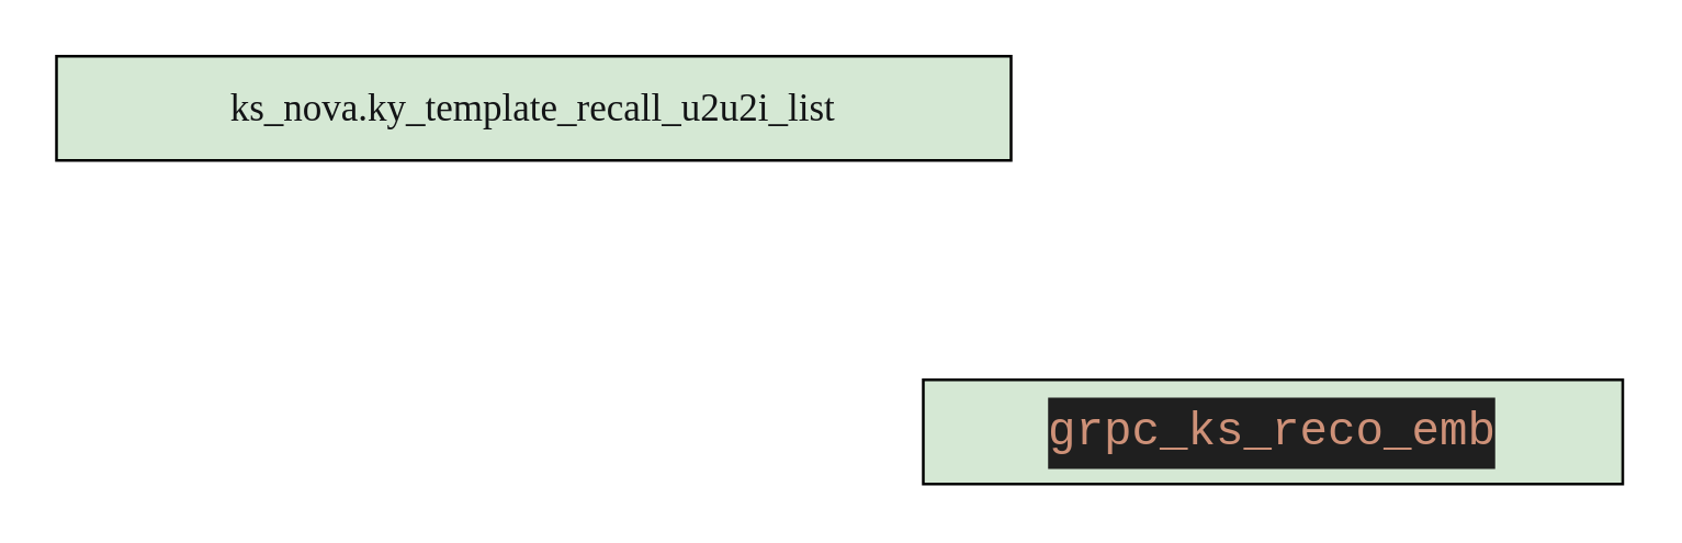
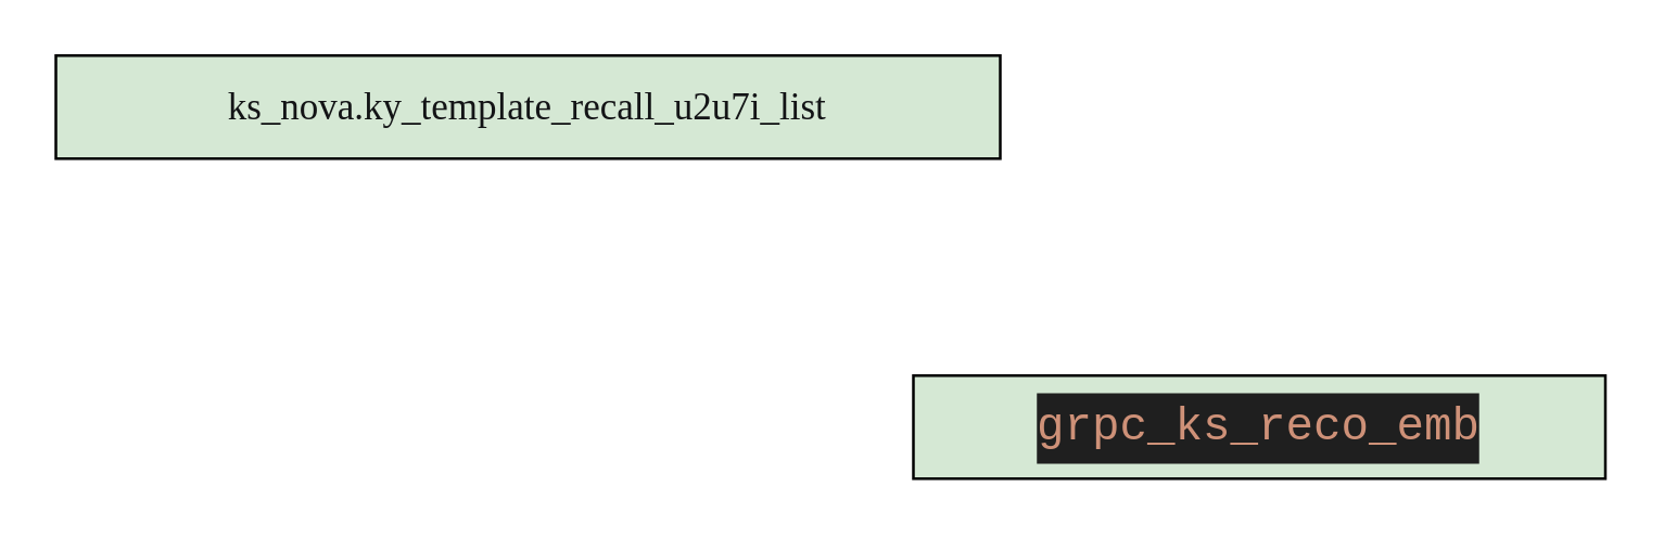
  <mxCell id="0" />
  <mxCell id="1" parent="0" />
- <mxCell id="2" value="&lt;div style=&quot;line-height: 21px; color: rgb(19, 20, 22);&quot;&gt;&lt;font color=&quot;#131416&quot;&gt;&lt;span style=&quot;font-size: 14px; white-space: pre;&quot;&gt;ks_nova.ky_template_recall_u2u2i_list&lt;/span&gt;&lt;/font&gt;&lt;/div&gt;" style="rounded=0;whiteSpace=wrap;html=1;fillColor=#d5e8d4;strokeColor=#000000;labelBackgroundColor=none;fontFamily=Verdana;" parent="1" vertex="1"><mxGeometry x="20" y="20" width="348" height="38" as="geometry" /></mxCell>
+ <mxCell id="2" value="&lt;div style=&quot;line-height: 21px; color: rgb(19, 20, 22);&quot;&gt;&lt;font color=&quot;#131416&quot;&gt;&lt;span style=&quot;font-size: 14px; white-space: pre;&quot;&gt;ks_nova.ky_template_recall_u2u7i_list&lt;/span&gt;&lt;/font&gt;&lt;/div&gt;" style="rounded=0;whiteSpace=wrap;html=1;fillColor=#d5e8d4;strokeColor=#000000;labelBackgroundColor=none;fontFamily=Verdana;" parent="1" vertex="1"><mxGeometry x="20" y="20" width="348" height="38" as="geometry" /></mxCell>
  <mxCell id="3" value="&lt;div style=&quot;line-height: 21px; color: rgb(19, 20, 22);&quot;&gt;&lt;div style=&quot;color: rgb(204, 204, 204); background-color: rgb(31, 31, 31); font-family: Menlo, Monaco, &amp;quot;Courier New&amp;quot;, monospace; font-size: 17px; line-height: 26px; white-space: pre;&quot;&gt;&lt;div style=&quot;line-height: 26px;&quot;&gt;&lt;span style=&quot;color: #ce9178;&quot;&gt;grpc_ks_reco_emb&lt;/span&gt;&lt;/div&gt;&lt;/div&gt;&lt;/div&gt;" style="rounded=0;whiteSpace=wrap;html=1;fillColor=#d5e8d4;strokeColor=#000000;labelBackgroundColor=none;fontFamily=Verdana;" vertex="1" parent="1"><mxGeometry x="336" y="138" width="255" height="38" as="geometry" /></mxCell>
